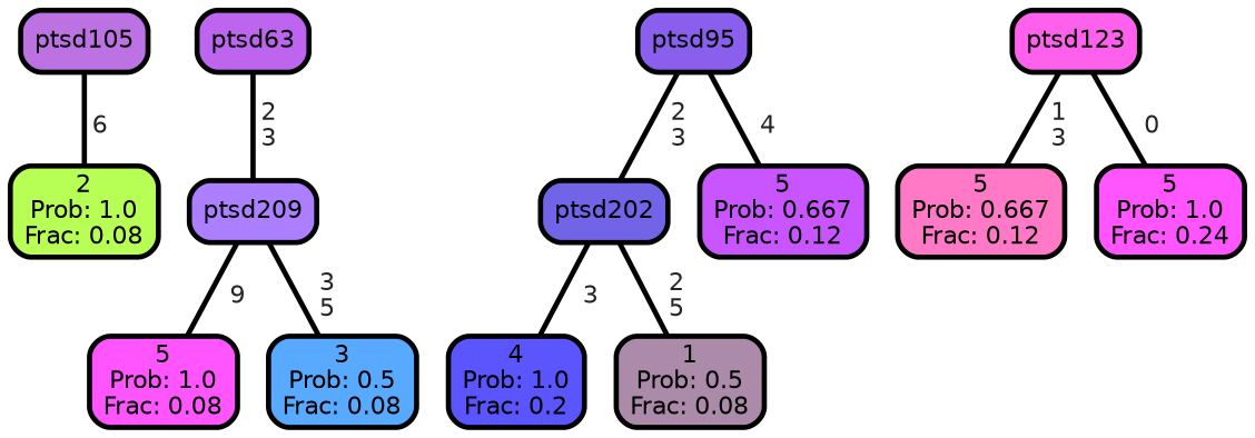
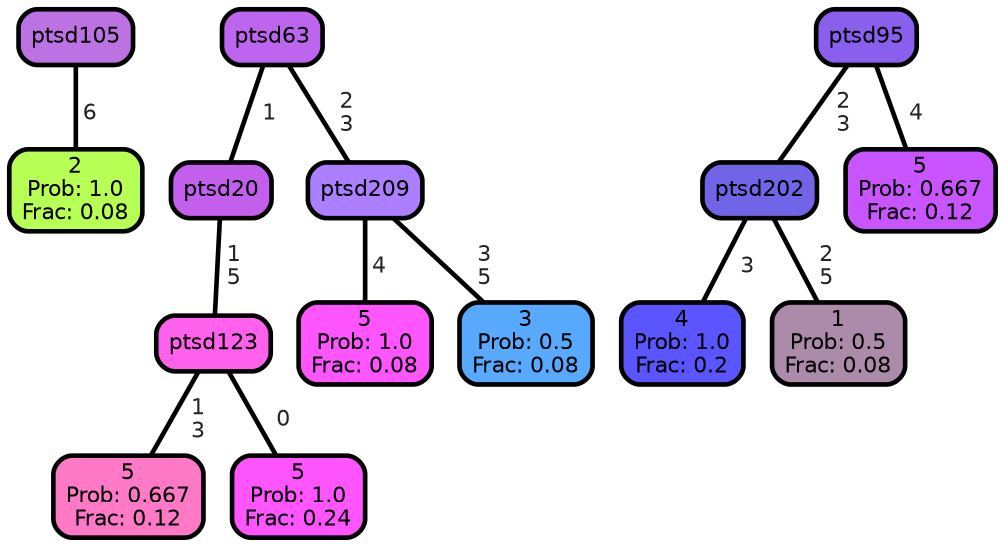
  graph {
    ranksep="0 equally"
    splines=straight
    node [color=black fillcolor="#ff55ff" fontcolor=black fontname=helvetica penwidth=3 shape=box style="filled, rounded"]
    edge [color=black fontcolor=grey14 fontname=helvetica fontweight=bold penwidth=3]
    n1 [fillcolor="#b8ff55" label="2\nProb: 1.0\nFrac: 0.08"]
    n2 [fillcolor="#bd72e3" label=ptsd105]
    n3 [fillcolor="#be65f0" label=ptsd63]
+   n4 [fillcolor="#c260ed" label=ptsd20]
    n5 [fillcolor="#ab7fff" label=ptsd209]
    n6 [fillcolor="#5a55ff" label="4\nProb: 1.0\nFrac: 0.2"]
    n7 [fillcolor="#7164e6" label=ptsd202]
    n8 [fillcolor="#ac8baa" label="1\nProb: 0.5\nFrac: 0.08"]
    n9 [fillcolor="#8b5fee" label=ptsd95]
    n10 [fillcolor="#c855ff" label="5\nProb: 0.667\nFrac: 0.12"]
    n11 [fillcolor="#ff61ec" label=ptsd123]
    n12 [fillcolor="#ff79c6" label="5\nProb: 0.667\nFrac: 0.12"]
    n13 [label="5\nProb: 1.0\nFrac: 0.24"]
    n14 [label="5\nProb: 1.0\nFrac: 0.08"]
    n15 [fillcolor="#57aaff" label="3\nProb: 0.5\nFrac: 0.08"]
    subgraph sub_1 {
      rank=same
    }
    n2 -- n1 [label=" 6"]
+   n3 -- n4 [label=" 1"]
    n3 -- n5 [label=" 2\n 3"]
-   n5 -- n14 [label=" 9"]
+   n4 -- n11 [label=" 1\n 5"]
+   n5 -- n14 [label=" 4"]
    n5 -- n15 [label=" 3\n 5"]
    n7 -- n6 [label=" 3"]
    n7 -- n8 [label=" 2\n 5"]
    n9 -- n7 [label=" 2\n 3"]
    n9 -- n10 [label=" 4"]
    n11 -- n12 [label=" 1\n 3"]
    n11 -- n13 [label=" 0"]
  }
